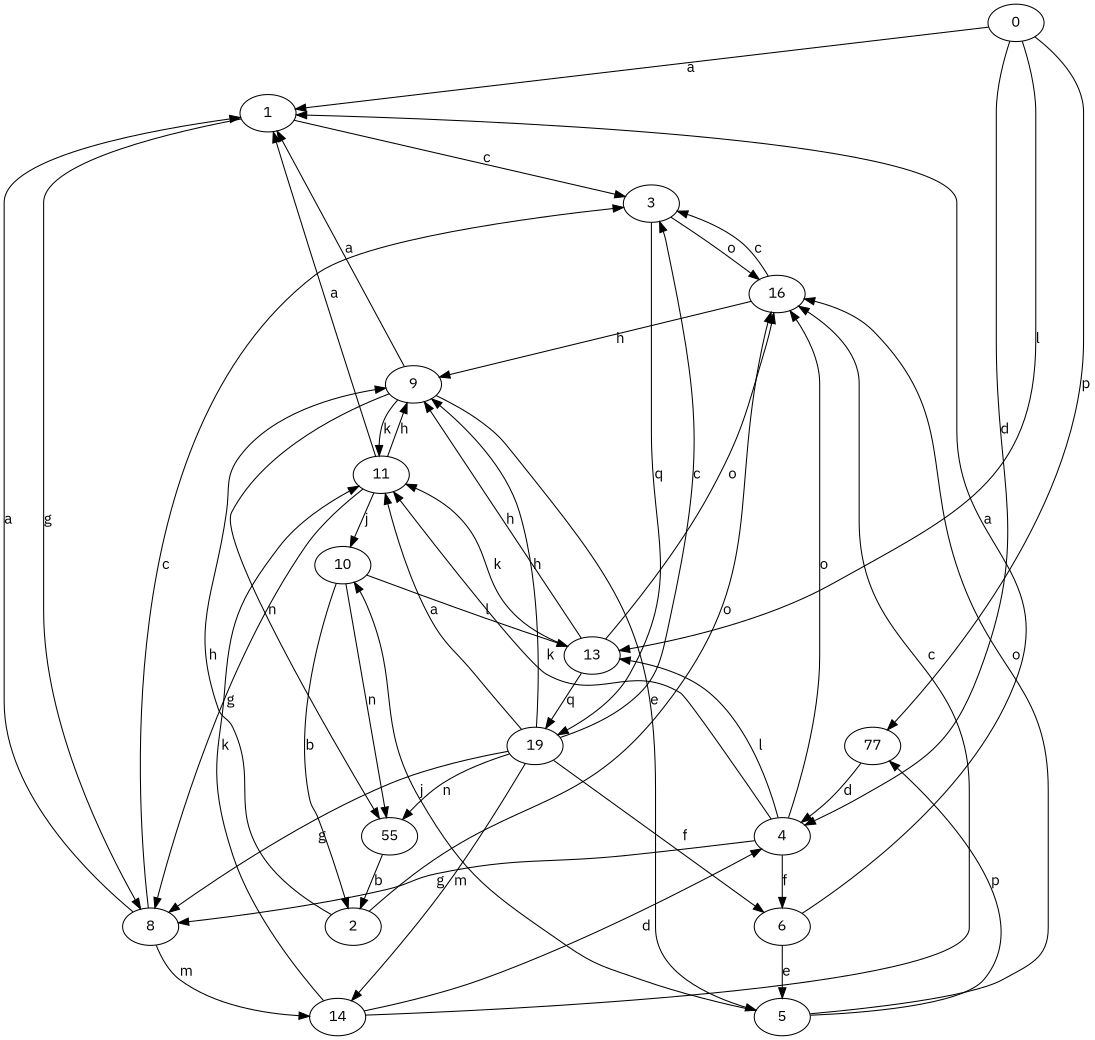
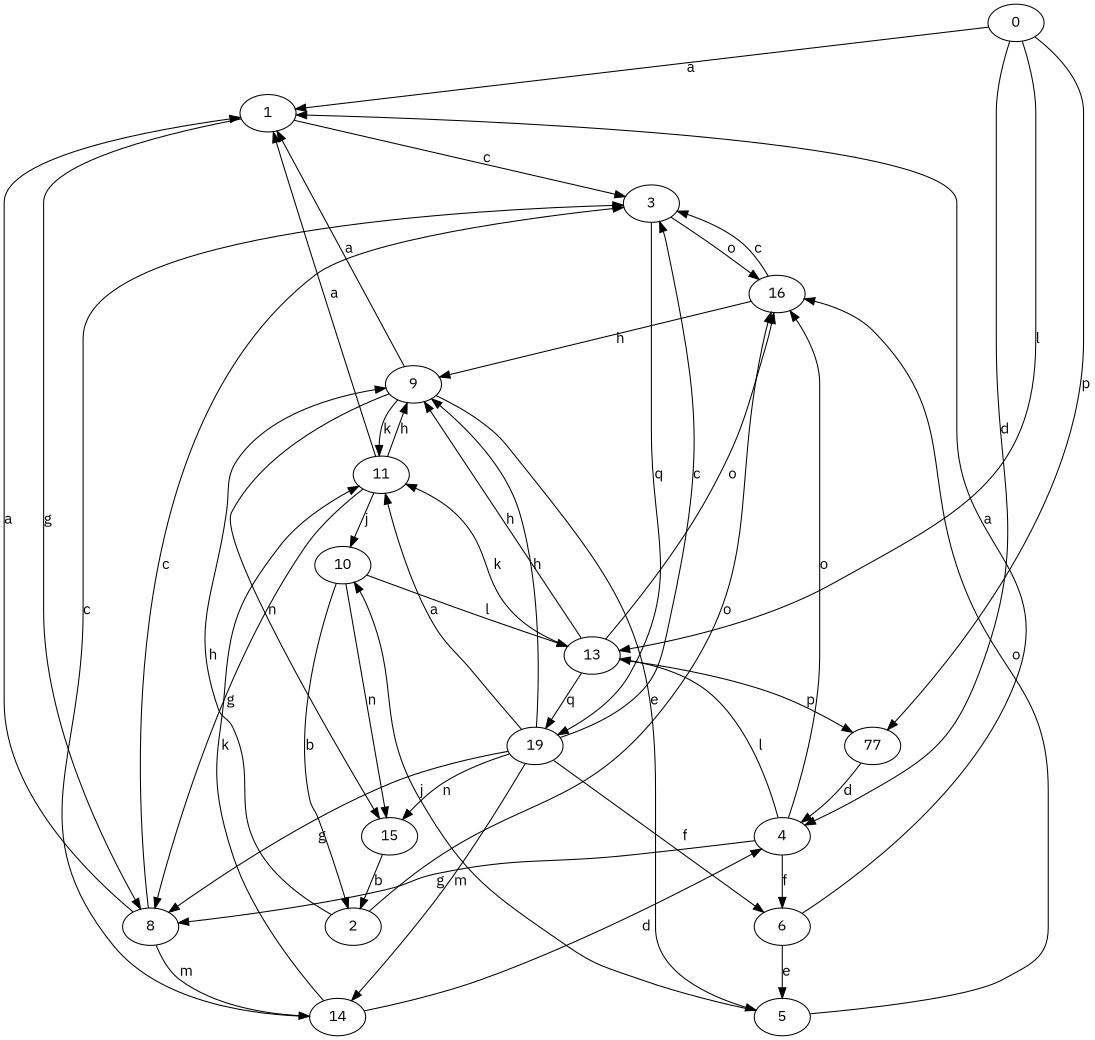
  strict digraph {
    fontname="IBM Plex Sans"
    node [fontname="IBM Plex Sans"]
    edge [fontname="IBM Plex Sans"]
    1
    3
    8
    16
    19
    14
    2
    9
    11
    5
-   15 [label=55]
+   15
    6
    4
    13
    10
    n16 [label=77]
    0
    1 -> 3 [label=c]
    1 -> 8 [label=g]
    3 -> 16 [label=o]
    3 -> 19 [label=q]
    8 -> 1 [label=a]
    8 -> 3 [label=c]
    8 -> 14 [label=m]
    16 -> 3 [label=c]
    16 -> 9 [label=h]
    19 -> 3 [label=c]
    19 -> 8 [label=g]
    19 -> 14 [label=m]
    19 -> 9 [label=h]
    19 -> 11 [label=a]
    19 -> 15 [label=n]
    19 -> 6 [label=f]
-   14 -> 16 [label=c]
+   14 -> 3 [label=c]
    14 -> 11 [label=k]
    14 -> 4 [label=d]
    2 -> 16 [label=o]
    2 -> 9 [label=h]
    9 -> 1 [label=a]
    9 -> 11 [label=k]
    9 -> 5 [label=e]
    9 -> 15 [label=n]
    11 -> 1 [label=a]
    11 -> 8 [label=g]
    11 -> 9 [label=h]
    11 -> 10 [label=j]
    5 -> 16 [label=o]
    5 -> 10 [label=j]
-   5 -> n16 [label=p]
+   13 -> n16 [label=p]
    15 -> 2 [label=b]
    6 -> 1 [label=a]
    6 -> 5 [label=e]
    4 -> 8 [label=g]
    4 -> 16 [label=o]
-   4 -> 11 [label=k]
    4 -> 6 [label=f]
    4 -> 13 [label=l]
    13 -> 16 [label=o]
    13 -> 19 [label=q]
    13 -> 9 [label=h]
    13 -> 11 [label=k]
    10 -> 2 [label=b]
    10 -> 15 [label=n]
    10 -> 13 [label=l]
    n16 -> 4 [label=d]
    0 -> 1 [label=a]
    0 -> 4 [label=d]
    0 -> 13 [label=l]
    0 -> n16 [label=p]
  }
